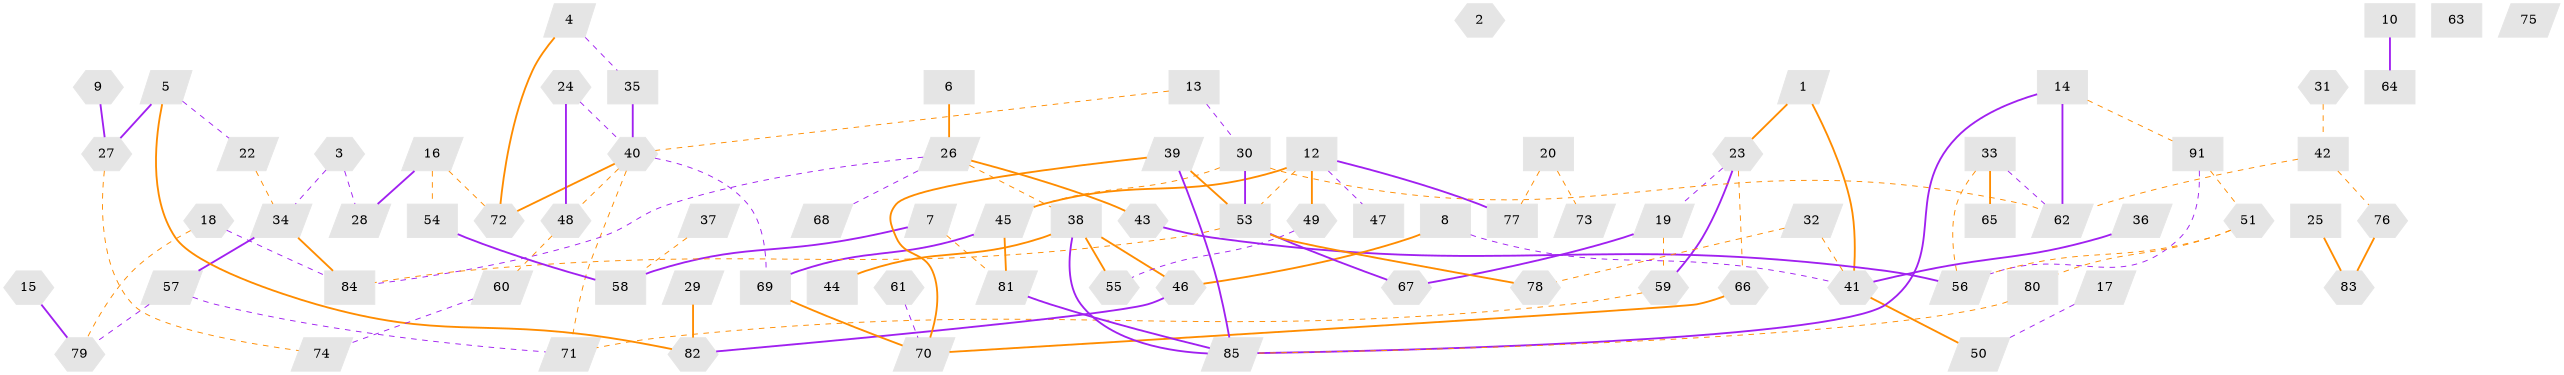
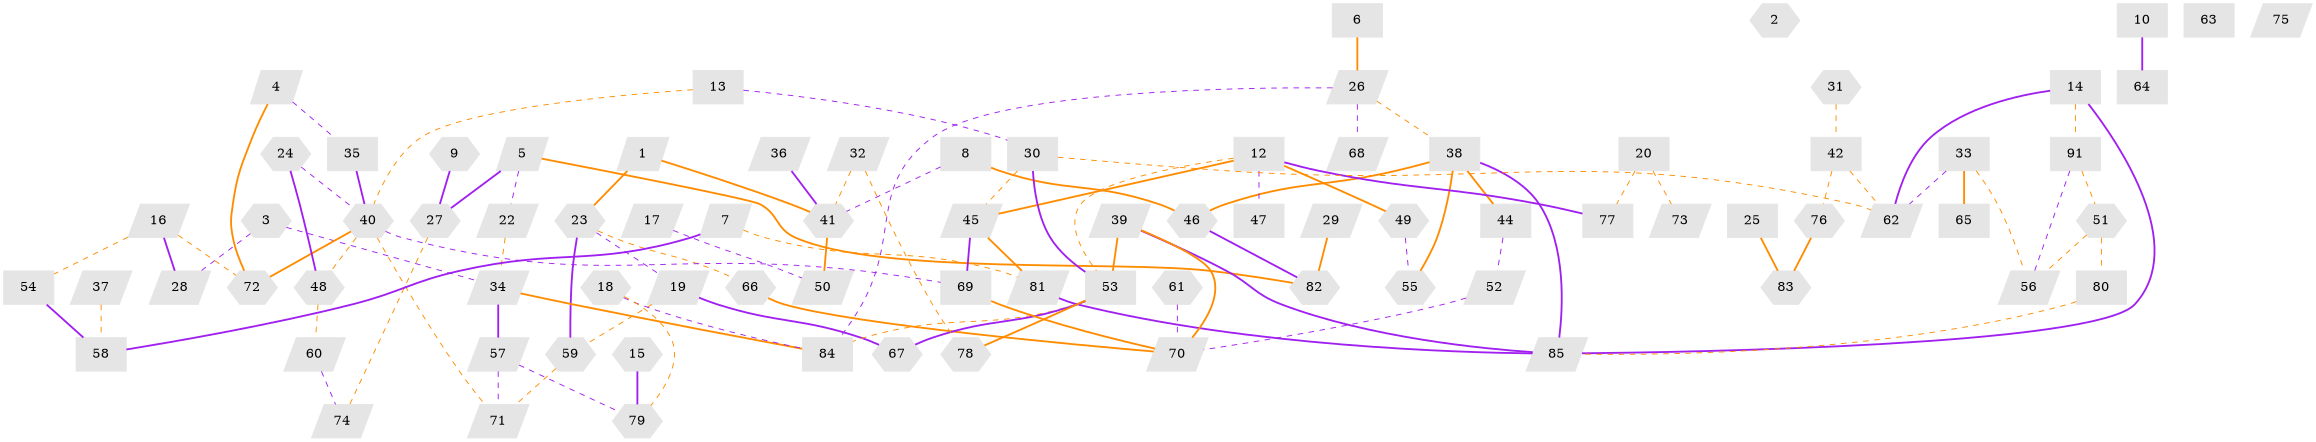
  graph {
    node [color=gray90 shape=parallelogram style=filled]
    edge [color=darkorange style=dashed]
    23 [shape=hexagon]
    1
    41 [shape=hexagon]
    19
    59 [shape=hexagon]
    66 [shape=hexagon]
    50
    2 [shape=hexagon]
    3 [shape=hexagon]
    28
    34
    84 [shape=box]
    57
    35 [shape=box]
    4
    72 [shape=hexagon]
    40 [shape=hexagon]
    5
    22
    27 [shape=hexagon]
    82 [shape=hexagon]
    74
    6 [shape=box]
    26
    38 [shape=box]
-   43 [shape=hexagon]
    68
    58 [shape=box]
    7
    81
    85
    8 [shape=box]
    46 [shape=hexagon]
    9 [shape=hexagon]
    10 [shape=box]
    64 [shape=box]
    12 [shape=box]
    45
    47 [shape=box]
    49 [shape=hexagon]
    53 [shape=box]
    77 [shape=box]
    69 [shape=box]
    55 [shape=hexagon]
    67 [shape=hexagon]
    78 [shape=hexagon]
    13 [shape=box]
    30 [shape=box]
    62
    48 [shape=hexagon]
    71
    14 [shape=box]
    n53 [label=91 shape=box]
    51 [shape=hexagon]
    56
    15 [shape=hexagon]
    79 [shape=hexagon]
    16
    54 [shape=box]
    17
    18 [shape=hexagon]
    20 [shape=box]
    73
    80 [shape=box]
+   52
    70
    24 [shape=hexagon]
    60
    25 [shape=box]
    83 [shape=hexagon]
    44 [shape=box]
    29
    31 [shape=hexagon]
    42 [shape=box]
    76 [shape=hexagon]
    32
    33 [shape=box]
    65 [shape=box]
    36
    37
    39
    61 [shape=hexagon]
    63 [shape=box]
    75
    23 -- 19 [color=purple]
    23 -- 59 [color=purple style=bold]
    23 -- 66
    1 -- 23 [style=bold]
    1 -- 41 [style=bold]
    41 -- 50 [style=bold]
    19 -- 59
    19 -- 67 [color=purple style=bold]
    59 -- 71
    66 -- 70 [style=bold]
    3 -- 28 [color=purple]
    3 -- 34 [color=purple]
    34 -- 84 [style=bold]
    34 -- 57 [color=purple style=bold]
    57 -- 71 [color=purple]
    57 -- 79 [color=purple]
    35 -- 40 [color=purple style=bold]
    4 -- 35 [color=purple]
    4 -- 72 [style=bold]
    40 -- 72 [style=bold]
    40 -- 69 [color=purple]
    40 -- 48
    40 -- 71
    5 -- 22 [color=purple]
    5 -- 27 [color=purple style=bold]
    5 -- 82 [style=bold]
    22 -- 34
    27 -- 74
    6 -- 26 [style=bold]
    26 -- 84 [color=purple]
    26 -- 38
-   26 -- 43 [style=bold]
    26 -- 68 [color=purple]
    38 -- 85 [color=purple style=bold]
    38 -- 46 [style=bold]
    38 -- 55 [style=bold]
    38 -- 44 [style=bold]
-   43 -- 56 [color=purple style=bold]
    7 -- 58 [color=purple style=bold]
    7 -- 81
    81 -- 85 [color=purple style=bold]
    8 -- 41 [color=purple]
    8 -- 46 [style=bold]
    46 -- 82 [color=purple style=bold]
    9 -- 27 [color=purple style=bold]
    10 -- 64 [color=purple style=bold]
    12 -- 45 [style=bold]
    12 -- 47 [color=purple]
    12 -- 49 [style=bold]
    12 -- 53
    12 -- 77 [color=purple style=bold]
    45 -- 81 [style=bold]
    45 -- 69 [color=purple style=bold]
    49 -- 55 [color=purple]
    53 -- 84
    53 -- 67 [color=purple style=bold]
    53 -- 78 [style=bold]
    69 -- 70 [style=bold]
    13 -- 40
    13 -- 30 [color=purple]
    30 -- 45
    30 -- 53 [color=purple style=bold]
    30 -- 62
    48 -- 60
    14 -- 85 [color=purple style=bold]
    14 -- 62 [color=purple style=bold]
    14 -- n53
    n53 -- 51
    n53 -- 56 [color=purple]
    51 -- 56
    51 -- 80
    15 -- 79 [color=purple style=bold]
    16 -- 28 [color=purple style=bold]
    16 -- 72
    16 -- 54
    54 -- 58 [color=purple style=bold]
    17 -- 50 [color=purple]
    18 -- 84 [color=purple]
    18 -- 79
    20 -- 77
    20 -- 73
    80 -- 85
+   52 -- 70 [color=purple]
    24 -- 40 [color=purple]
    24 -- 48 [color=purple style=bold]
    60 -- 74 [color=purple]
    25 -- 83 [style=bold]
+   44 -- 52 [color=purple]
    29 -- 82 [style=bold]
    31 -- 42
    42 -- 62
    42 -- 76
    76 -- 83 [style=bold]
    32 -- 41
    32 -- 78
    33 -- 62 [color=purple]
    33 -- 56
    33 -- 65 [style=bold]
    36 -- 41 [color=purple style=bold]
    37 -- 58
    39 -- 85 [color=purple style=bold]
    39 -- 53 [style=bold]
    39 -- 70 [style=bold]
    61 -- 70 [color=purple]
  }
